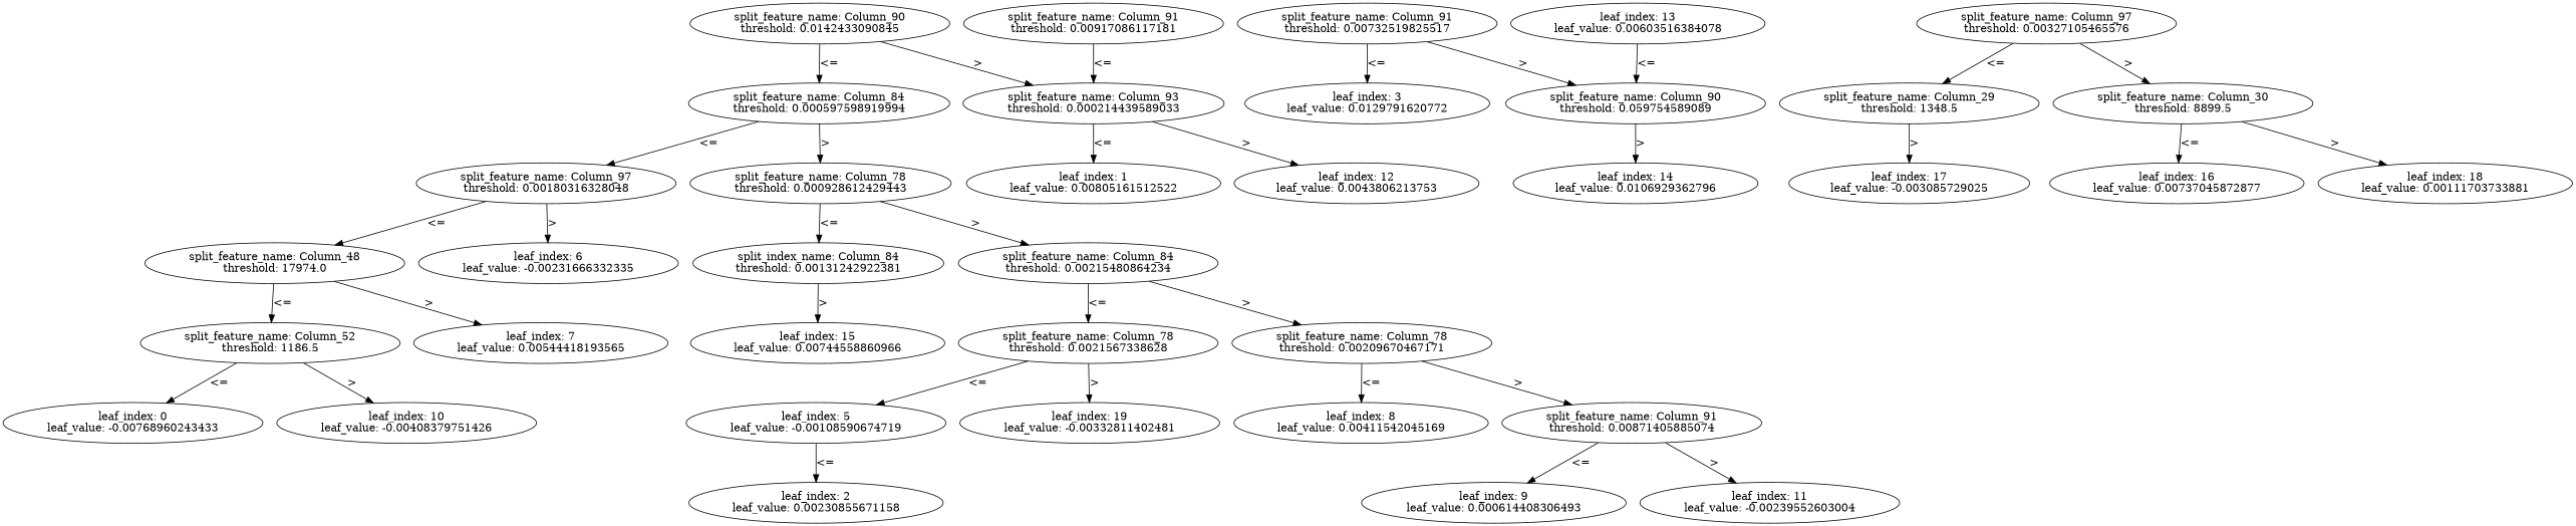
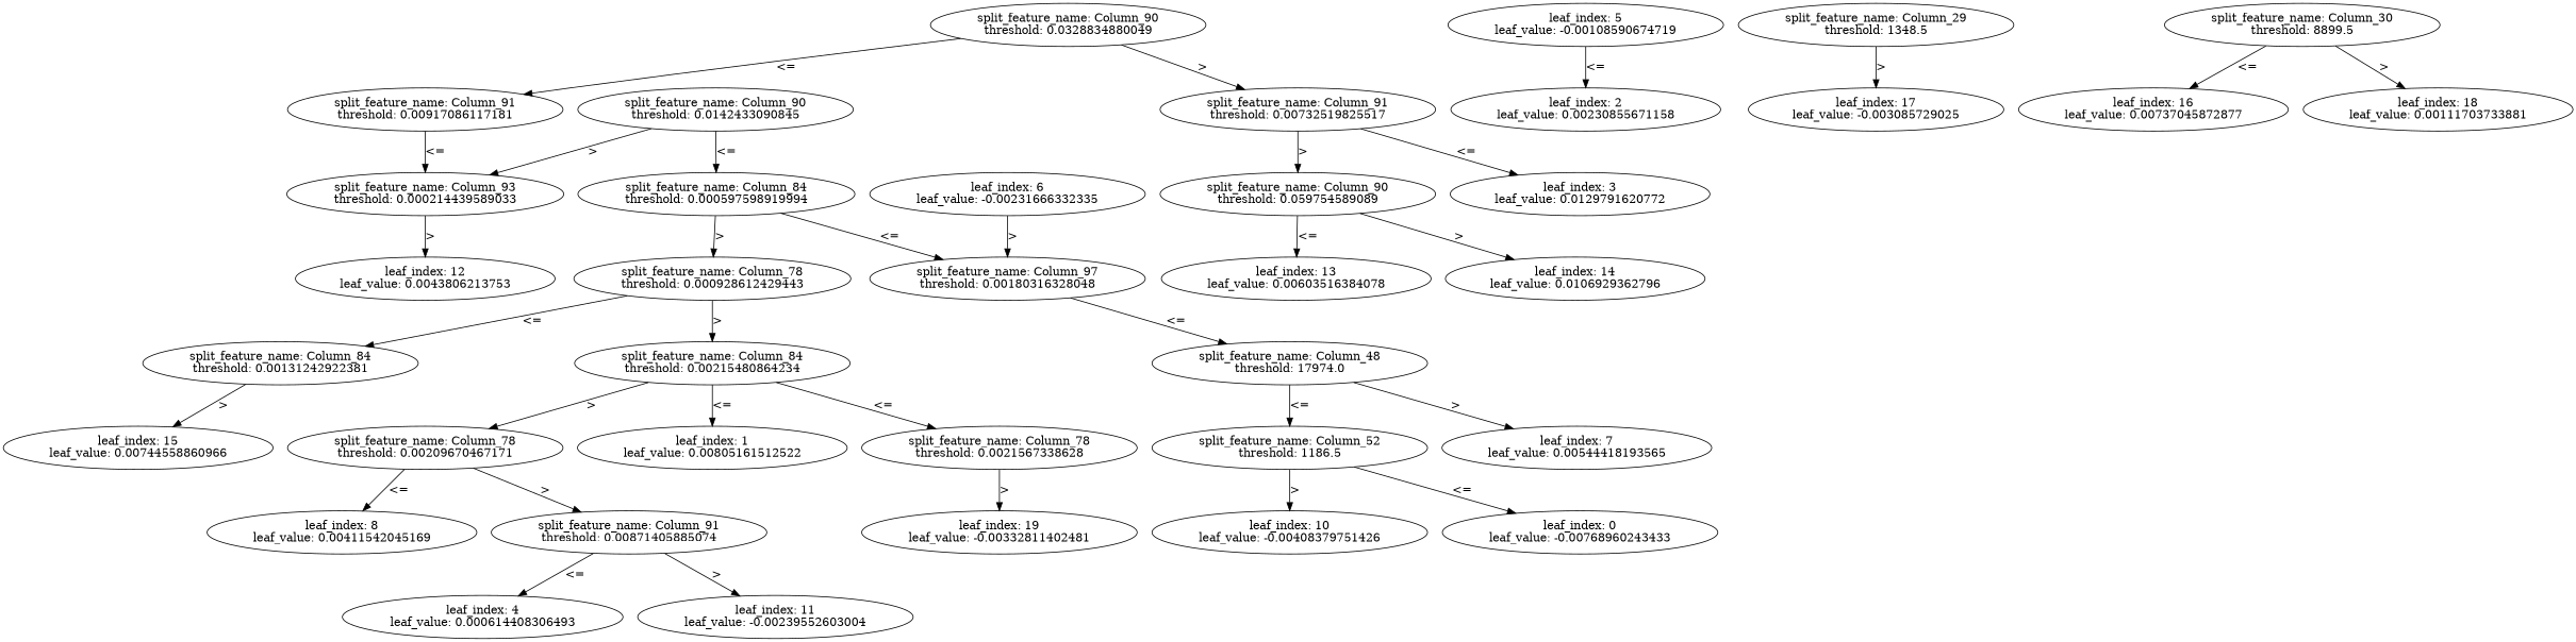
  digraph {
    n1 [label="split_feature_name: Column_90\nthreshold: 0.0142433090845"]
    n2 [label="split_feature_name: Column_84\nthreshold: 0.000597598919994"]
    n3 [label="split_feature_name: Column_93\nthreshold: 0.000214439589033"]
    n4 [label="split_feature_name: Column_97\nthreshold: 0.00180316328048"]
    n5 [label="split_feature_name: Column_78\nthreshold: 0.000928612429443"]
+   n6 [label="split_feature_name: Column_90\nthreshold: 0.0328834880049"]
    n7 [label="split_feature_name: Column_91\nthreshold: 0.00917086117181"]
    n8 [label="split_feature_name: Column_91\nthreshold: 0.00732519825517"]
    n9 [label="split_feature_name: Column_48\nthreshold: 17974.0"]
    n10 [label="leaf_index: 6\nleaf_value: -0.00231666332335"]
-   n11 [label="split_index_name: Column_84\nthreshold: 0.00131242922381"]
+   n11 [label="split_feature_name: Column_84\nthreshold: 0.00131242922381"]
    n12 [label="split_feature_name: Column_84\nthreshold: 0.00215480864234"]
    n13 [label="split_feature_name: Column_52\nthreshold: 1186.5"]
    n14 [label="leaf_index: 7\nleaf_value: 0.00544418193565"]
    n15 [label="leaf_index: 0\nleaf_value: -0.00768960243433"]
    n16 [label="leaf_index: 10\nleaf_value: -0.00408379751426"]
    n17 [label="leaf_index: 15\nleaf_value: 0.00744558860966"]
    n18 [label="split_feature_name: Column_78\nthreshold: 0.0021567338628"]
    n19 [label="split_feature_name: Column_78\nthreshold: 0.00209670467171"]
    n20 [label="leaf_index: 2\nleaf_value: 0.00230855671158"]
    n21 [label="leaf_index: 5\nleaf_value: -0.00108590674719"]
    n22 [label="leaf_index: 19\nleaf_value: -0.00332811402481"]
    n23 [label="leaf_index: 8\nleaf_value: 0.00411542045169"]
    n24 [label="split_feature_name: Column_91\nthreshold: 0.00871405885074"]
-   n25 [label="leaf_index: 9\nleaf_value: 0.000614408306493"]
+   n25 [label="leaf_index: 4\nleaf_value: 0.000614408306493"]
    n26 [label="leaf_index: 11\nleaf_value: -0.00239552603004"]
    n27 [label="leaf_index: 3\nleaf_value: 0.0129791620772"]
    n28 [label="split_feature_name: Column_90\nthreshold: 0.059754589089"]
    n29 [label="leaf_index: 1\nleaf_value: 0.00805161512522"]
    n30 [label="leaf_index: 12\nleaf_value: 0.0043806213753"]
-   n31 [label="split_feature_name: Column_97\nthreshold: 0.00327105465576"]
    n32 [label="split_feature_name: Column_29\nthreshold: 1348.5"]
    n33 [label="split_feature_name: Column_30\nthreshold: 8899.5"]
    n34 [label="leaf_index: 17\nleaf_value: -0.003085729025"]
    n35 [label="leaf_index: 16\nleaf_value: 0.00737045872877"]
    n36 [label="leaf_index: 18\nleaf_value: 0.00111703733881"]
    n37 [label="leaf_index: 13\nleaf_value: 0.00603516384078"]
    n38 [label="leaf_index: 14\nleaf_value: 0.0106929362796"]
    n1 -> n2 [label="<="]
    n1 -> n3 [label=">"]
    n2 -> n4 [label="<="]
    n2 -> n5 [label=">"]
-   n3 -> n29 [label="<="]
+   n12 -> n29 [label="<="]
    n3 -> n30 [label=">"]
    n4 -> n9 [label="<="]
-   n4 -> n10 [label=">"]
+   n10 -> n4 [label=">"]
    n5 -> n11 [label="<="]
    n5 -> n12 [label=">"]
+   n6 -> n7 [label="<="]
+   n6 -> n8 [label=">"]
    n7 -> n3 [label="<="]
    n8 -> n27 [label="<="]
    n8 -> n28 [label=">"]
    n9 -> n13 [label="<="]
    n9 -> n14 [label=">"]
    n11 -> n17 [label=">"]
    n12 -> n18 [label="<="]
    n12 -> n19 [label=">"]
    n13 -> n15 [label="<="]
    n13 -> n16 [label=">"]
-   n18 -> n21 [label="<="]
    n18 -> n22 [label=">"]
    n19 -> n23 [label="<="]
    n19 -> n24 [label=">"]
    n21 -> n20 [label="<="]
    n24 -> n25 [label="<="]
    n24 -> n26 [label=">"]
-   n37 -> n28 [label="<="]
+   n28 -> n37 [label="<="]
    n28 -> n38 [label=">"]
-   n31 -> n32 [label="<="]
-   n31 -> n33 [label=">"]
    n32 -> n34 [label=">"]
    n33 -> n35 [label="<="]
    n33 -> n36 [label=">"]
  }
